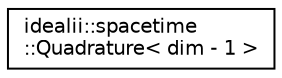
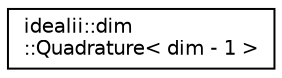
  digraph {
    rankdir=LR
-   n1 [color=black fillcolor=white fontname=Helvetica fontsize=10 height=0.2 label="idealii::spacetime\l::Quadrature\< dim - 1 \>" shape=record style=filled width=0.4]
+   n1 [color=black fillcolor=white fontname=Helvetica fontsize=10 height=0.2 label="idealii::dim\l::Quadrature\< dim - 1 \>" shape=record style=filled width=0.4]
  }
